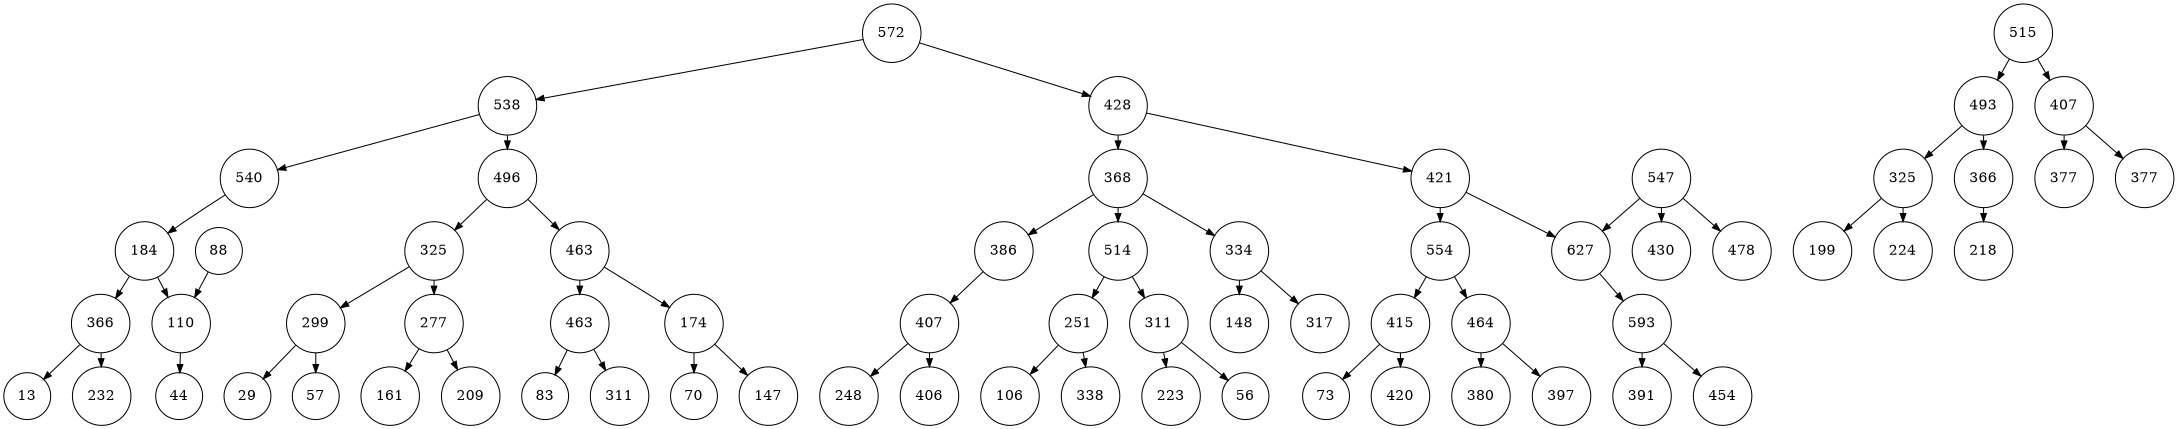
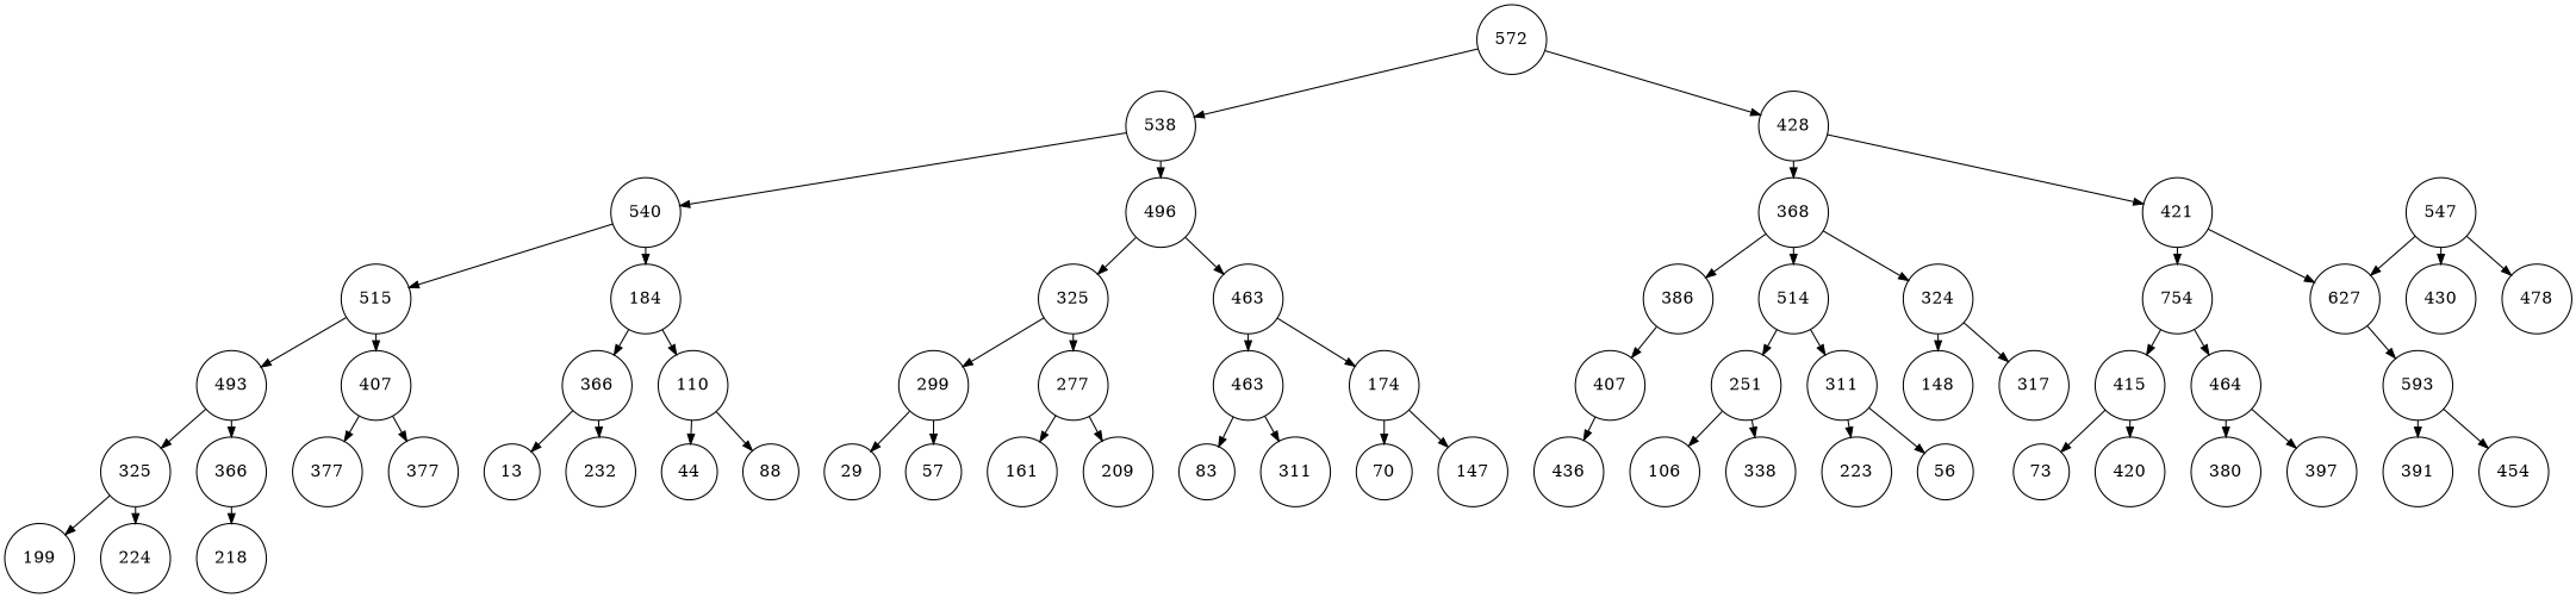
  digraph {
    nodesep=0.3
    ranksep=0.2
    node [shape=circle]
    edge [arrowsize=0.8 side=left]
    n1 [label=572]
    n2 [label=538]
    n3 [label=428]
    n4 [label=540]
    n5 [label=496]
    n6 [label=368]
    n7 [label=421]
    n8 [label=515]
    n9 [label=184]
    n10 [label=325]
    n11 [label=463]
    n12 [label=386]
    n13 [label=514]
-   n14 [label=334]
-   n15 [label=554]
+   n14 [label=324]
+   n15 [label=754]
    n16 [label=627]
    n17 [label=493]
    n18 [label=407]
    n19 [label=366]
    n20 [label=110]
    n21 [label=299]
    n22 [label=277]
    n23 [label=463]
    n24 [label=174]
    n25 [label=407]
    n26 [label=251]
    n27 [label=311]
    n28 [label=415]
    n29 [label=464]
    n30 [label=593]
    n31 [label=325]
    n32 [label=366]
    n33 [label=377]
    n34 [label=377]
    n35 [label=13]
    n36 [label=232]
    n37 [label=44]
    n38 [label=88]
    n39 [label=29]
    n40 [label=57]
    n41 [label=161]
    n42 [label=209]
    n43 [label=83]
    n44 [label=311]
    n45 [label=70]
    n46 [label=147]
-   n47 [label=248]
-   n48 [label=406]
+   n48 [label=436]
    n49 [label=148]
    n50 [label=317]
    n51 [label=106]
    n52 [label=338]
    n53 [label=223]
    n54 [label=56]
    n55 [label=73]
    n56 [label=420]
    n57 [label=380]
    n58 [label=397]
    n59 [label=547]
    n60 [label=430]
    n61 [label=478]
    n62 [label=391]
    n63 [label=454]
    n64 [label=199]
    n65 [label=224]
    n66 [label=218]
    n1 -> n2
    n1 -> n3 [side=""]
    n2 -> n4
    n2 -> n5 [side=""]
    n3 -> n6
    n3 -> n7 [side=""]
+   n4 -> n8
    n4 -> n9 [side=""]
    n5 -> n10
    n5 -> n11 [side=""]
    n6 -> n12
    n6 -> n13 [side=""]
    n6 -> n14 [side=""]
    n7 -> n15
    n7 -> n16 [side=""]
    n8 -> n17
    n8 -> n18 [side=""]
    n9 -> n19
    n9 -> n20 [side=""]
    n10 -> n21
    n10 -> n22 [side=""]
    n11 -> n23
    n11 -> n24 [side=""]
    n12 -> n25
    n13 -> n26
    n13 -> n27 [side=""]
    n14 -> n49
    n14 -> n50 [side=""]
    n15 -> n28
    n15 -> n29 [side=""]
    n16 -> n30 [side=""]
    n17 -> n31
    n17 -> n32 [side=""]
    n18 -> n33
    n18 -> n34 [side=""]
    n19 -> n35
    n19 -> n36 [side=""]
    n20 -> n37
-   n38 -> n20 [side=""]
+   n20 -> n38 [side=""]
    n21 -> n39
    n21 -> n40 [side=""]
    n22 -> n41
    n22 -> n42 [side=""]
    n23 -> n43
    n23 -> n44 [side=""]
    n24 -> n45
    n24 -> n46 [side=""]
-   n25 -> n47
    n25 -> n48 [side=""]
    n26 -> n51
    n26 -> n52 [side=""]
    n27 -> n53
    n27 -> n54 [side=""]
    n28 -> n55
    n28 -> n56 [side=""]
    n29 -> n57
    n29 -> n58 [side=""]
    n30 -> n62
    n30 -> n63 [side=""]
    n31 -> n64
    n31 -> n65 [side=""]
    n32 -> n66
    n59 -> n16
    n59 -> n60
    n59 -> n61 [side=""]
  }
